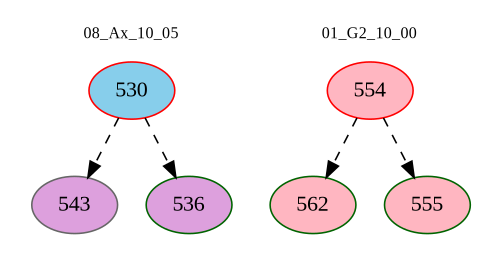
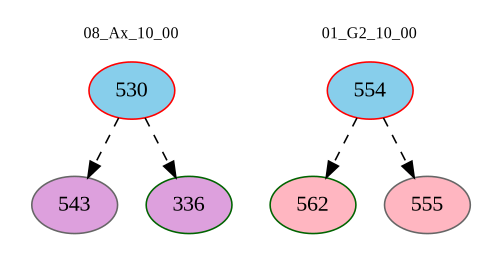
  digraph {
    fontname="Liberation Serif"
    node [color=red fillcolor=skyblue fontname="Liberation Serif" style=filled]
    edge [color=black fontname="Liberation Serif" style=dashed]
    n1 [label=530]
    n2 [color=gray40 fillcolor=plum label=543]
-   n3 [color=darkgreen fillcolor=plum label=536]
-   n4 [fillcolor=lightpink label=554]
+   n3 [color=darkgreen fillcolor=plum label=336]
+   n4 [label=554]
    n5 [color=darkgreen fillcolor=lightpink label=562]
-   n6 [color=darkgreen fillcolor=lightpink label=555]
+   n6 [color=gray40 fillcolor=lightpink label=555]
    subgraph cluster_1 {
      color=white
      fontsize=10
-     label="08_Ax_10_05"
+     label="08_Ax_10_00"
      n1
      n2
      n3
    }
    subgraph cluster_2 {
      color=white
      fontsize=10
      label="01_G2_10_00"
      n4
      n5
      n6
    }
    n1 -> n2
    n1 -> n3
    n4 -> n5
    n4 -> n6
  }
